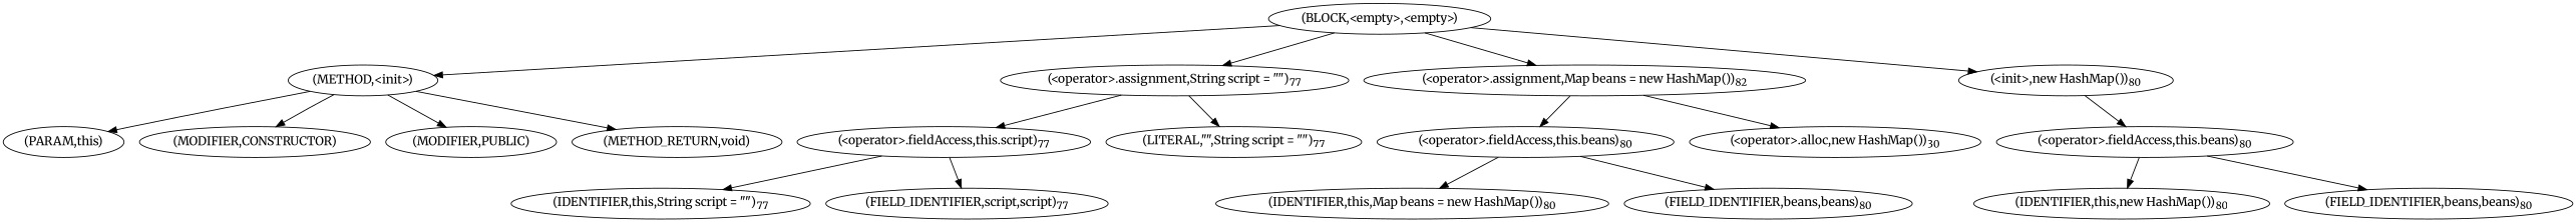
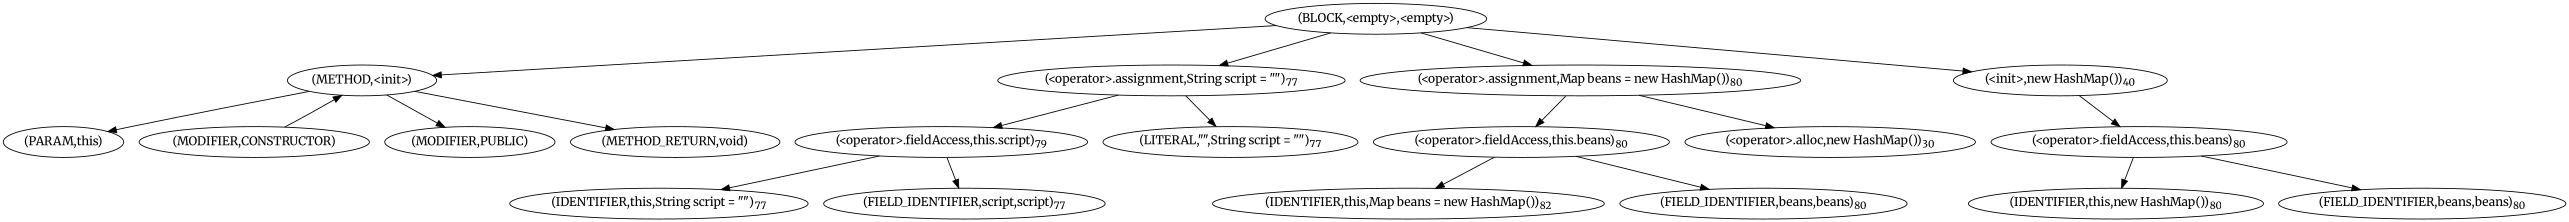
  digraph {
    fontname=Merriweather
    node [fontname=Merriweather]
    edge [fontname=Merriweather]
    n1 [label=<(METHOD,&lt;init&gt;)>]
    n2 [label=<(PARAM,this)>]
    n3 [label=<(MODIFIER,CONSTRUCTOR)>]
    n4 [label=<(MODIFIER,PUBLIC)>]
    n5 [label=<(METHOD_RETURN,void)>]
    n6 [label=<(BLOCK,&lt;empty&gt;,&lt;empty&gt;)>]
    n7 [label=<(&lt;operator&gt;.assignment,String script = &quot;&quot;)<SUB>77</SUB>>]
-   n8 [label=<(&lt;operator&gt;.assignment,Map beans = new HashMap())<SUB>82</SUB>>]
-   n9 [label=<(&lt;init&gt;,new HashMap())<SUB>80</SUB>>]
-   n10 [label=<(&lt;operator&gt;.fieldAccess,this.script)<SUB>77</SUB>>]
+   n8 [label=<(&lt;operator&gt;.assignment,Map beans = new HashMap())<SUB>80</SUB>>]
+   n9 [label=<(&lt;init&gt;,new HashMap())<SUB>40</SUB>>]
+   n10 [label=<(&lt;operator&gt;.fieldAccess,this.script)<SUB>79</SUB>>]
    n11 [label=<(LITERAL,&quot;&quot;,String script = &quot;&quot;)<SUB>77</SUB>>]
    n12 [label=<(&lt;operator&gt;.fieldAccess,this.beans)<SUB>80</SUB>>]
    n13 [label=<(&lt;operator&gt;.alloc,new HashMap())<SUB>30</SUB>>]
    n14 [label=<(&lt;operator&gt;.fieldAccess,this.beans)<SUB>80</SUB>>]
    n15 [label=<(IDENTIFIER,this,String script = &quot;&quot;)<SUB>77</SUB>>]
    n16 [label=<(FIELD_IDENTIFIER,script,script)<SUB>77</SUB>>]
-   n17 [label=<(IDENTIFIER,this,Map beans = new HashMap())<SUB>80</SUB>>]
+   n17 [label=<(IDENTIFIER,this,Map beans = new HashMap())<SUB>82</SUB>>]
    n18 [label=<(FIELD_IDENTIFIER,beans,beans)<SUB>80</SUB>>]
    n19 [label=<(IDENTIFIER,this,new HashMap())<SUB>80</SUB>>]
    n20 [label=<(FIELD_IDENTIFIER,beans,beans)<SUB>80</SUB>>]
    n1 -> n2
-   n1 -> n3
+   n3 -> n1
    n1 -> n4
    n1 -> n5
    n6 -> n1
    n6 -> n7
    n6 -> n8
    n6 -> n9
    n7 -> n10
    n7 -> n11
    n8 -> n12
    n8 -> n13
    n9 -> n14
    n10 -> n15
    n10 -> n16
    n12 -> n17
    n12 -> n18
    n14 -> n19
    n14 -> n20
  }
